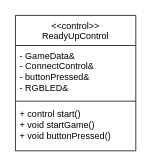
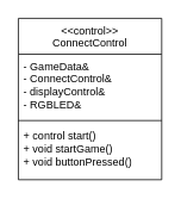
  <mxCell id="0" />
  <mxCell id="1" parent="0" />
- <mxCell id="2" value="&lt;span style=&quot;font-weight: normal;&quot;&gt;&amp;lt;&amp;lt;control&amp;gt;&amp;gt;&lt;br style=&quot;border-color: var(--border-color);&quot;&gt;ReadyUpControl&lt;/span&gt;" style="swimlane;fontStyle=1;align=center;verticalAlign=top;childLayout=stackLayout;horizontal=1;startSize=40;horizontalStack=0;resizeParent=1;resizeParentMax=0;resizeLast=0;collapsible=1;marginBottom=0;whiteSpace=wrap;html=1;" vertex="1" parent="1"><mxGeometry x="20" y="20" width="160" height="180" as="geometry" /></mxCell>
- <mxCell id="3" value="- GameData&amp;amp;&lt;br&gt;- ConnectControl&amp;amp;&lt;br&gt;- buttonPressed&amp;amp;&lt;br&gt;- RGBLED&amp;amp;" style="text;strokeColor=none;fillColor=none;align=left;verticalAlign=top;spacingLeft=4;spacingRight=4;overflow=hidden;rotatable=0;points=[[0,0.5],[1,0.5]];portConstraint=eastwest;whiteSpace=wrap;html=1;" vertex="1" parent="2"><mxGeometry y="40" width="160" height="70" as="geometry" /></mxCell>
+ <mxCell id="2" value="&lt;span style=&quot;font-weight: normal;&quot;&gt;&amp;lt;&amp;lt;control&amp;gt;&amp;gt;&lt;br style=&quot;border-color: var(--border-color);&quot;&gt;ConnectControl&lt;/span&gt;" style="swimlane;fontStyle=1;align=center;verticalAlign=top;childLayout=stackLayout;horizontal=1;startSize=40;horizontalStack=0;resizeParent=1;resizeParentMax=0;resizeLast=0;collapsible=1;marginBottom=0;whiteSpace=wrap;html=1;" vertex="1" parent="1"><mxGeometry x="20" y="20" width="160" height="180" as="geometry" /></mxCell>
+ <mxCell id="3" value="- GameData&amp;amp;&lt;br&gt;- ConnectControl&amp;amp;&lt;br&gt;- displayControl&amp;amp;&lt;br&gt;- RGBLED&amp;amp;" style="text;strokeColor=none;fillColor=none;align=left;verticalAlign=top;spacingLeft=4;spacingRight=4;overflow=hidden;rotatable=0;points=[[0,0.5],[1,0.5]];portConstraint=eastwest;whiteSpace=wrap;html=1;" vertex="1" parent="2"><mxGeometry y="40" width="160" height="70" as="geometry" /></mxCell>
  <mxCell id="4" value="" style="line;strokeWidth=1;fillColor=none;align=left;verticalAlign=middle;spacingTop=-1;spacingLeft=3;spacingRight=3;rotatable=0;labelPosition=right;points=[];portConstraint=eastwest;strokeColor=inherit;" vertex="1" parent="2"><mxGeometry y="110" width="160" height="8" as="geometry" /></mxCell>
  <mxCell id="5" value="+ control start()&lt;br&gt;+ void startGame()&lt;br&gt;+ void buttonPressed()" style="text;strokeColor=none;fillColor=none;align=left;verticalAlign=top;spacingLeft=4;spacingRight=4;overflow=hidden;rotatable=0;points=[[0,0.5],[1,0.5]];portConstraint=eastwest;whiteSpace=wrap;html=1;" vertex="1" parent="2"><mxGeometry y="118" width="160" height="62" as="geometry" /></mxCell>
